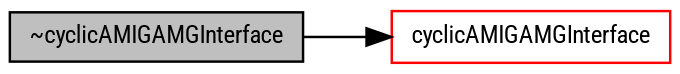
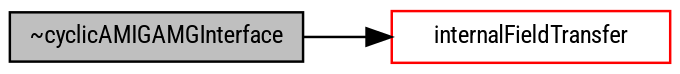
  digraph {
    rankdir=LR
    fontname="Roboto Condensed"
    node [fontname="Roboto Condensed" fontsize=10 shape=record]
    n1 [color=black fillcolor=grey75 fontcolor=black height=0.2 label="~cyclicAMIGAMGInterface" style=filled width=0.4]
-   n2 [color=red height=0.2 label=cyclicAMIGAMGInterface width=0.4]
+   n2 [color=red height=0.2 label=internalFieldTransfer width=0.4]
    n1 -> n2 [color=black fontname="Roboto Condensed" fontsize=10 labelfontname=FreeSans labelfontsize=10 style=solid]
  }
